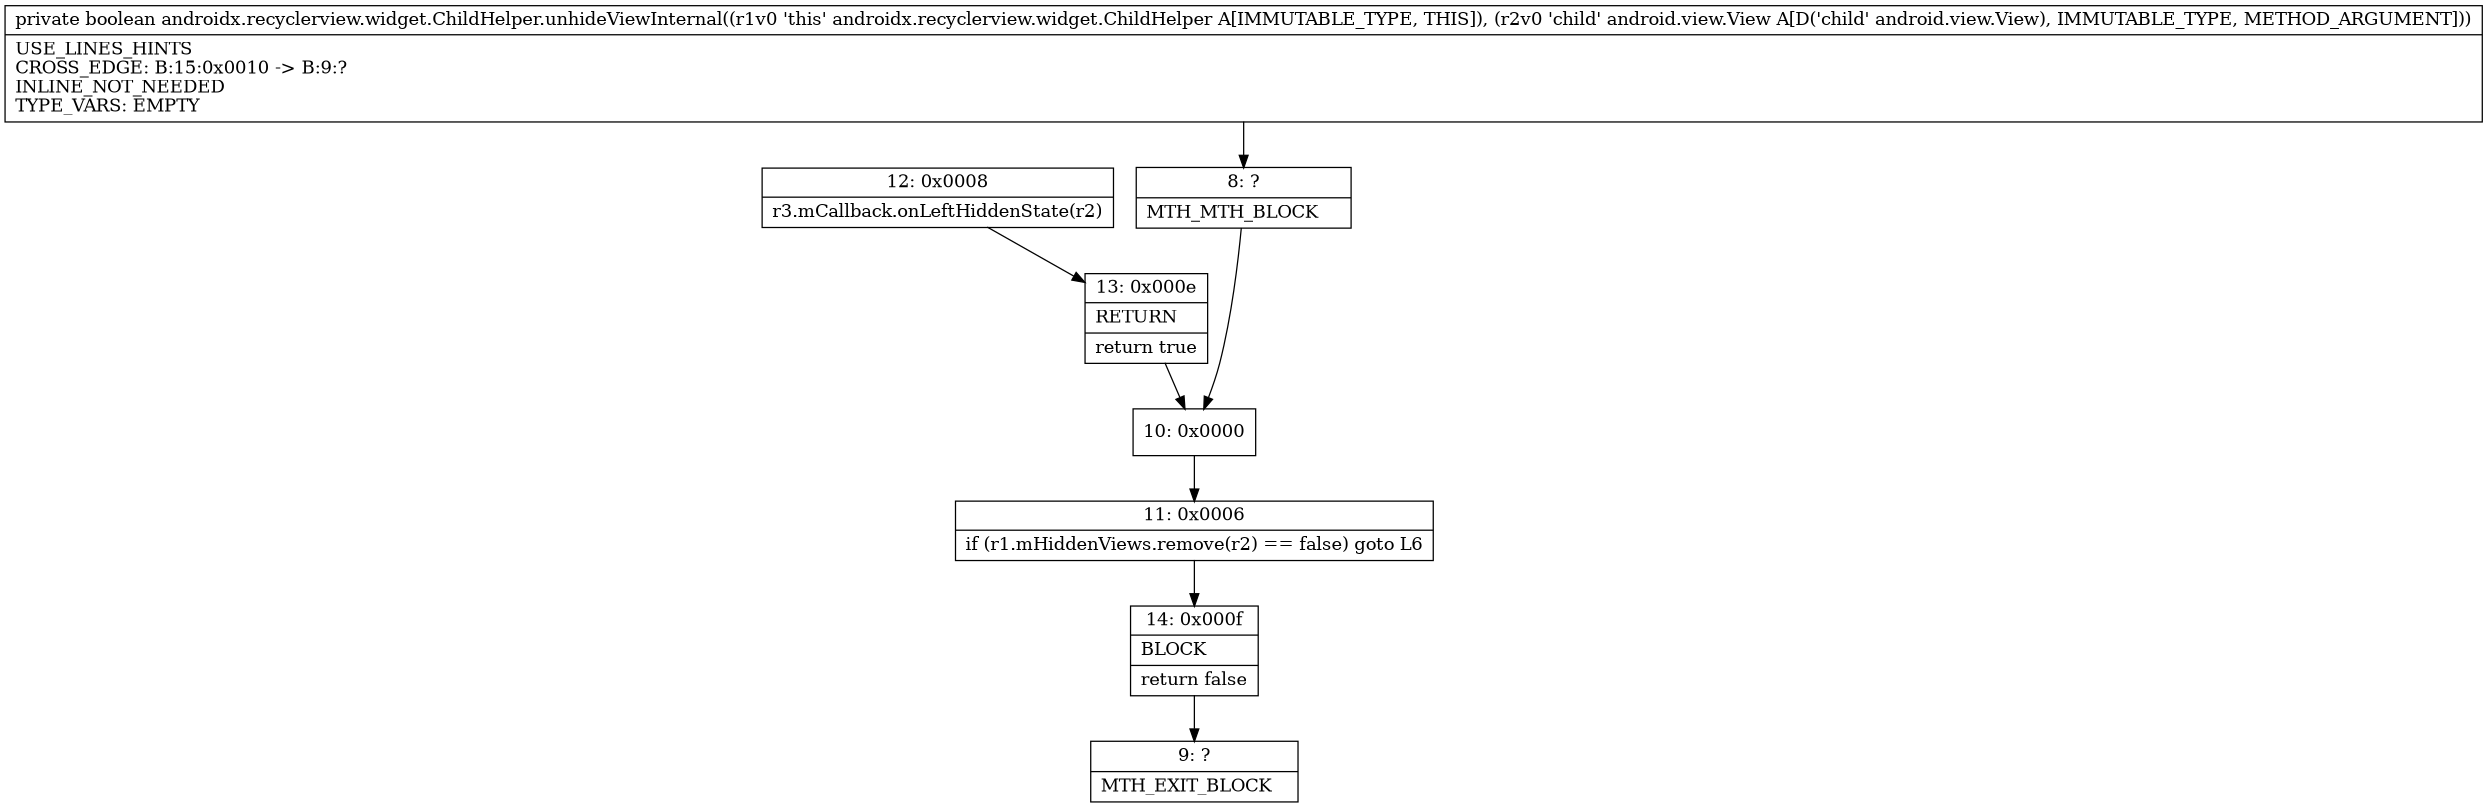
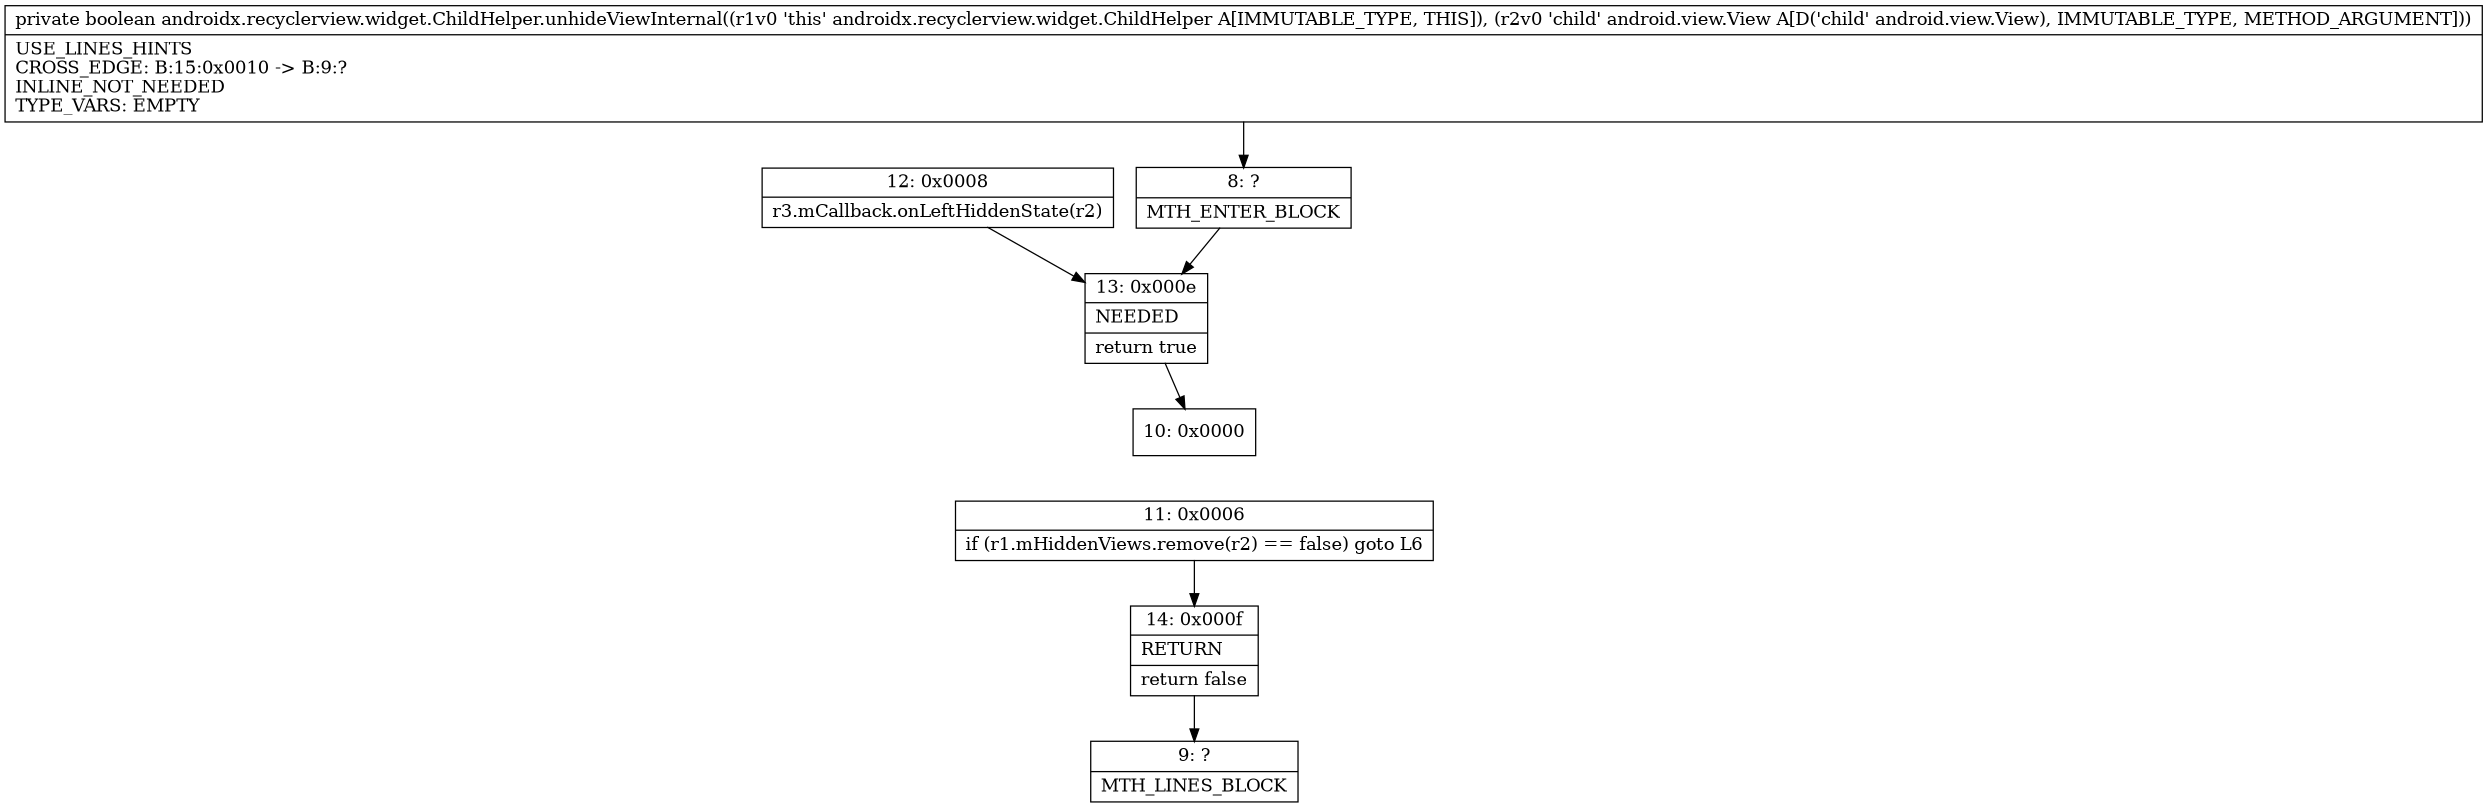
  digraph {
    node [shape=record]
-   n1 [label="{8\:\ ?|MTH_MTH_BLOCK\l}"]
+   n1 [label="{8\:\ ?|MTH_ENTER_BLOCK\l}"]
    n2 [label="{10\:\ 0x0000}"]
    n3 [label="{11\:\ 0x0006|if (r1.mHiddenViews.remove(r2) == false) goto L6\l}"]
-   n4 [label="{14\:\ 0x000f|BLOCK\l|return false\l}"]
+   n4 [label="{14\:\ 0x000f|RETURN\l|return false\l}"]
    n5 [label="{12\:\ 0x0008|r3.mCallback.onLeftHiddenState(r2)\l}"]
-   n6 [label="{13\:\ 0x000e|RETURN\l|return true\l}"]
-   n7 [label="{9\:\ ?|MTH_EXIT_BLOCK\l}"]
+   n6 [label="{13\:\ 0x000e|NEEDED\l|return true\l}"]
+   n7 [label="{9\:\ ?|MTH_LINES_BLOCK\l}"]
    n8 [label="{private boolean androidx.recyclerview.widget.ChildHelper.unhideViewInternal((r1v0 'this' androidx.recyclerview.widget.ChildHelper A[IMMUTABLE_TYPE, THIS]), (r2v0 'child' android.view.View A[D('child' android.view.View), IMMUTABLE_TYPE, METHOD_ARGUMENT]))  | USE_LINES_HINTS\lCROSS_EDGE: B:15:0x0010 \-\> B:9:?\lINLINE_NOT_NEEDED\lTYPE_VARS: EMPTY\l}"]
-   n1 -> n2
-   n2 -> n3
+   n1 -> n6
    n3 -> n4
    n4 -> n7
    n5 -> n6
    n6 -> n2
    n8 -> n1
  }
